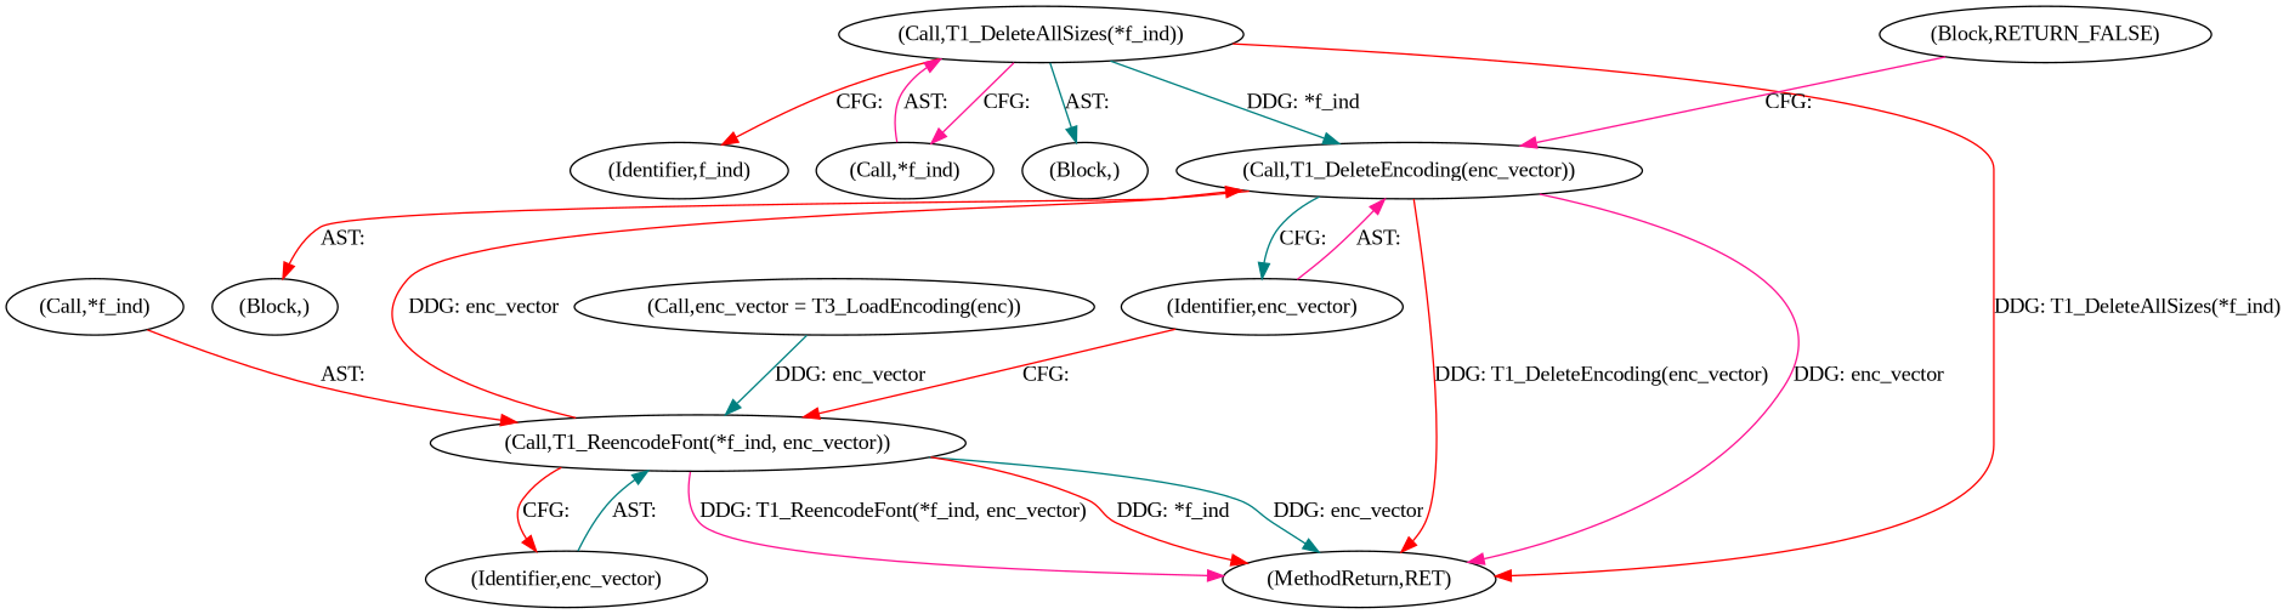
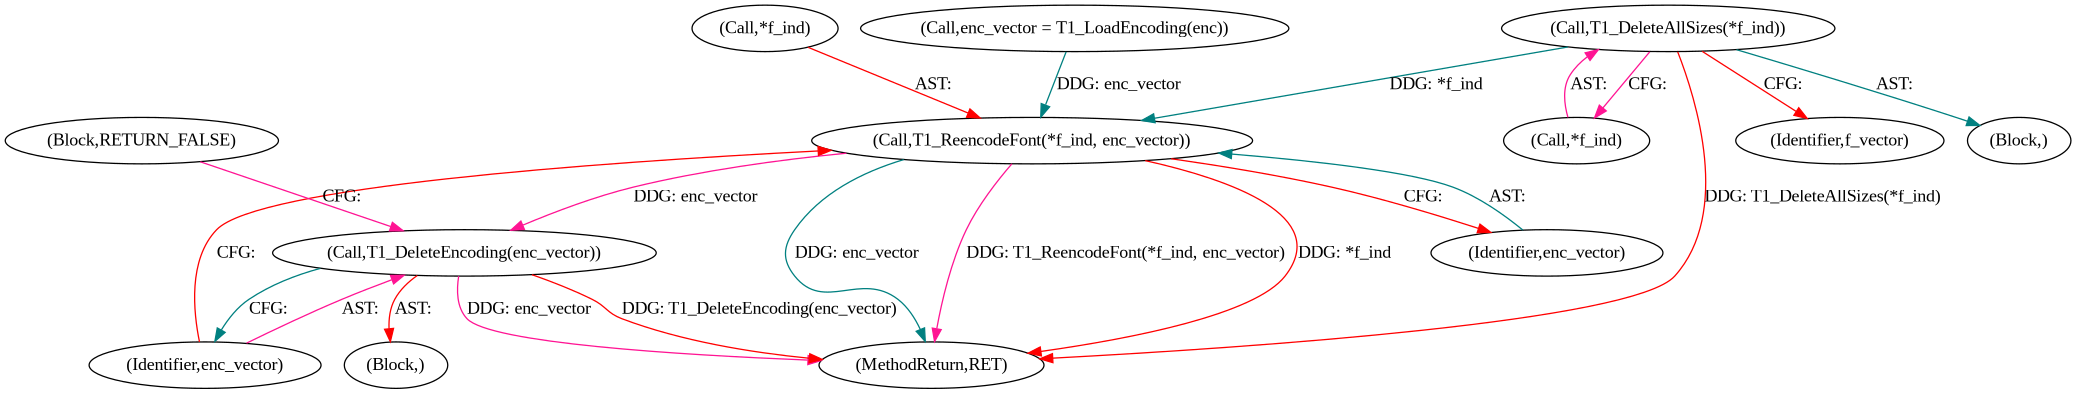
  digraph {
    fontname="Liberation Serif"
    node [fontname="Liberation Serif"]
    edge [color=red fontname="Liberation Serif"]
    n1 [label="(Call,T1_DeleteAllSizes(*f_ind))"]
    n2 [label="(Call,T1_ReencodeFont(*f_ind, enc_vector))"]
    n3 [label="(Block,)"]
    n4 [label="(Call,*f_ind)"]
    n5 [label="(MethodReturn,RET)"]
-   n6 [label="(Identifier,f_ind)"]
+   n6 [label="(Identifier,f_vector)"]
    n7 [label="(Call,T1_DeleteEncoding(enc_vector))"]
    n8 [label="(Identifier,enc_vector)"]
    n9 [label="(Identifier,enc_vector)"]
    n10 [label="(Block,)"]
-   n11 [label="(Call,enc_vector = T3_LoadEncoding(enc))"]
+   n11 [label="(Call,enc_vector = T1_LoadEncoding(enc))"]
    n12 [label="(Block,RETURN_FALSE)"]
    n13 [label="(Call,*f_ind)"]
-   n1 -> n7 [color=teal label="DDG: *f_ind"]
+   n1 -> n2 [color=teal label="DDG: *f_ind"]
    n1 -> n3 [color=teal label="AST: "]
    n1 -> n4 [color=deeppink label="CFG: "]
    n1 -> n5 [label="DDG: T1_DeleteAllSizes(*f_ind)"]
    n1 -> n6 [label="CFG: "]
    n2 -> n5 [color=teal label="DDG: enc_vector"]
    n2 -> n5 [color=deeppink label="DDG: T1_ReencodeFont(*f_ind, enc_vector)"]
    n2 -> n5 [label="DDG: *f_ind"]
-   n2 -> n7 [label="DDG: enc_vector"]
+   n2 -> n7 [color=deeppink label="DDG: enc_vector"]
    n2 -> n8 [label="CFG: "]
    n4 -> n1 [color=deeppink label="AST: "]
    n7 -> n5 [color=deeppink label="DDG: enc_vector"]
    n7 -> n5 [label="DDG: T1_DeleteEncoding(enc_vector)"]
    n7 -> n9 [color=teal label="CFG: "]
    n7 -> n10 [label="AST: "]
    n8 -> n2 [color=teal label="AST: "]
    n9 -> n2 [label="CFG: "]
    n9 -> n7 [color=deeppink label="AST: "]
    n11 -> n2 [color=teal label="DDG: enc_vector"]
    n12 -> n7 [color=deeppink label="CFG: "]
    n13 -> n2 [label="AST: "]
  }
